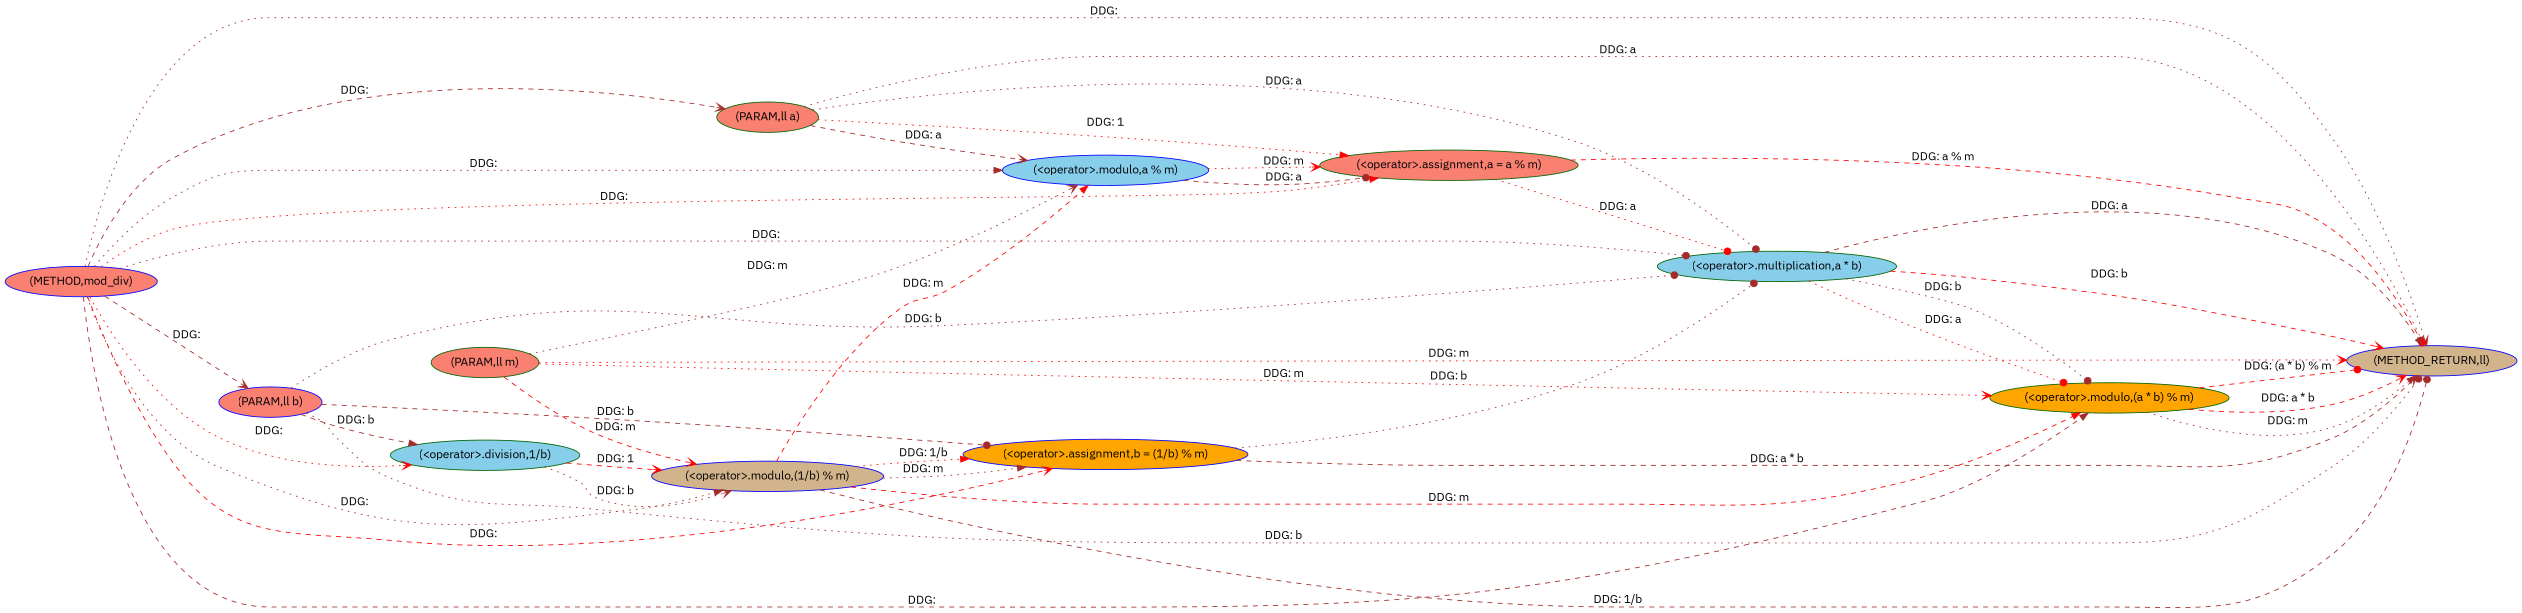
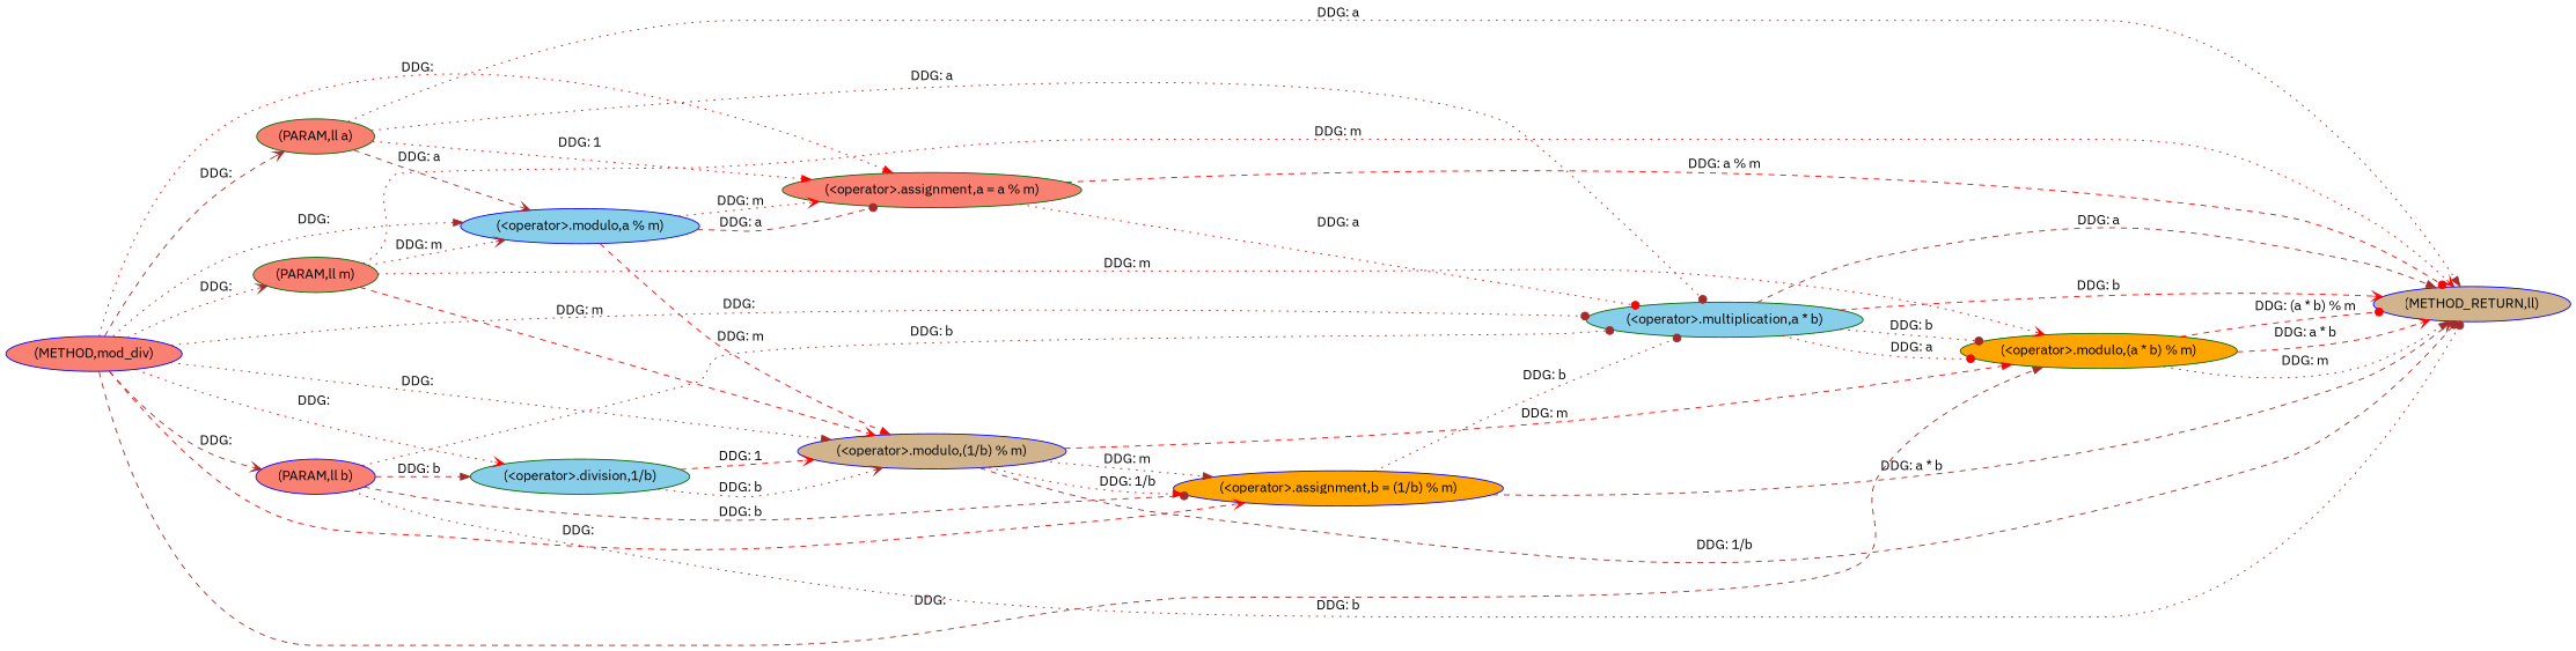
  digraph {
    fontname="IBM Plex Sans"
    rankdir=LR
    node [color=blue fillcolor=salmon fontname="IBM Plex Sans" style=filled]
    edge [arrowhead=vee color=brown fontname="IBM Plex Sans" style=dotted]
    n1 [label="(METHOD,mod_div)"]
    n2 [color=darkgreen label="(PARAM,ll a)"]
    n3 [label="(PARAM,ll b)"]
    n4 [color=darkgreen label="(PARAM,ll m)"]
    n5 [color=darkgreen label="(<operator>.assignment,a = a % m)"]
    n6 [fillcolor=orange label="(<operator>.assignment,b = (1/b) % m)"]
    n7 [color=darkgreen fillcolor=orange label="(<operator>.modulo,(a * b) % m)"]
    n8 [fillcolor=skyblue label="(<operator>.modulo,a % m)"]
    n9 [fillcolor=tan label="(<operator>.modulo,(1/b) % m)"]
    n10 [color=darkgreen fillcolor=skyblue label="(<operator>.division,1/b)"]
    n11 [color=darkgreen fillcolor=skyblue label="(<operator>.multiplication,a * b)"]
    n12 [fillcolor=tan label="(METHOD_RETURN,ll)"]
    n1 -> n2 [label="DDG: " style=dashed]
    n1 -> n3 [label="DDG: " style=dashed]
-   n1 -> n12 [label="DDG: "]
+   n1 -> n4 [label="DDG: "]
    n1 -> n5 [arrowhead=normal color=red label="DDG: "]
    n1 -> n6 [color=red label="DDG: " style=dashed]
    n1 -> n7 [arrowhead=normal label="DDG: " style=dashed]
    n1 -> n8 [arrowhead=normal label="DDG: "]
    n1 -> n9 [arrowhead=normal label="DDG: "]
    n1 -> n10 [color=red label="DDG: "]
    n1 -> n11 [arrowhead=dot label="DDG: "]
    n2 -> n5 [arrowhead=normal color=red label="DDG: 1"]
    n2 -> n8 [label="DDG: a" style=dashed]
    n2 -> n11 [arrowhead=dot label="DDG: a"]
    n2 -> n12 [arrowhead=normal label="DDG: a"]
    n3 -> n6 [arrowhead=dot label="DDG: b" style=dashed]
    n3 -> n10 [arrowhead=normal label="DDG: b" style=dashed]
    n3 -> n11 [arrowhead=dot label="DDG: b"]
    n3 -> n12 [arrowhead=dot label="DDG: b"]
    n4 -> n7 [color=red label="DDG: m"]
    n4 -> n8 [label="DDG: m"]
    n4 -> n9 [color=red label="DDG: m" style=dashed]
    n4 -> n12 [color=red label="DDG: m"]
    n5 -> n11 [arrowhead=dot color=red label="DDG: a"]
    n5 -> n12 [arrowhead=dot color=red label="DDG: a % m" style=dashed]
    n6 -> n11 [arrowhead=dot label="DDG: b"]
    n6 -> n12 [label="DDG: a * b" style=dashed]
    n7 -> n12 [color=red label="DDG: a * b" style=dashed]
    n7 -> n12 [arrowhead=normal label="DDG: m"]
    n7 -> n12 [arrowhead=dot color=red label="DDG: (a * b) % m" style=dashed]
    n8 -> n5 [color=red label="DDG: m"]
    n8 -> n5 [arrowhead=dot label="DDG: a" style=dashed]
-   n9 -> n8 [arrowhead=normal color=red label="DDG: m" style=dashed]
+   n8 -> n9 [arrowhead=normal color=red label="DDG: m" style=dashed]
    n9 -> n6 [arrowhead=normal label="DDG: m"]
    n9 -> n6 [arrowhead=normal color=red label="DDG: 1/b"]
    n9 -> n7 [arrowhead=normal color=red label="DDG: m" style=dashed]
    n9 -> n12 [arrowhead=dot label="DDG: 1/b" style=dashed]
    n10 -> n9 [label="DDG: b"]
    n10 -> n9 [color=red label="DDG: 1" style=dashed]
    n11 -> n7 [arrowhead=dot label="DDG: b"]
    n11 -> n7 [arrowhead=dot color=red label="DDG: a"]
    n11 -> n12 [arrowhead=normal label="DDG: a" style=dashed]
    n11 -> n12 [color=red label="DDG: b" style=dashed]
  }
